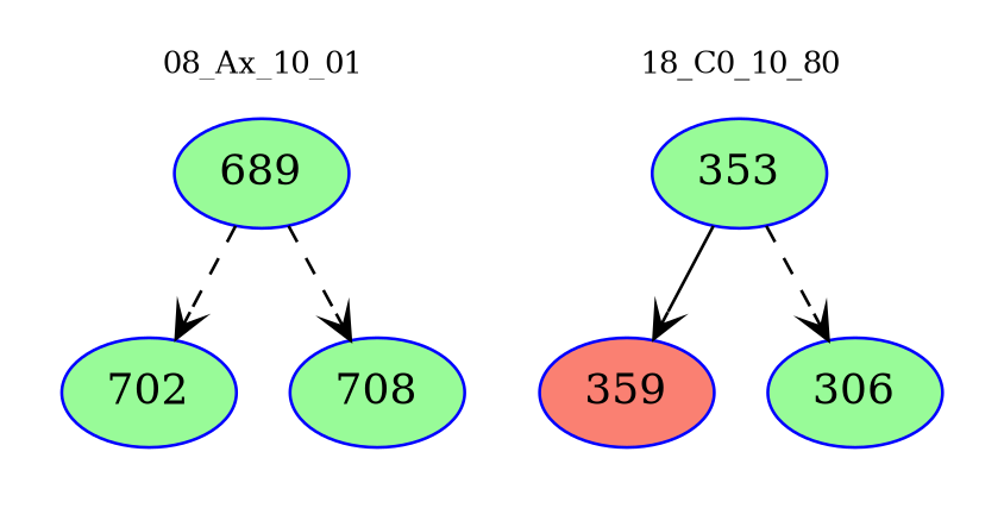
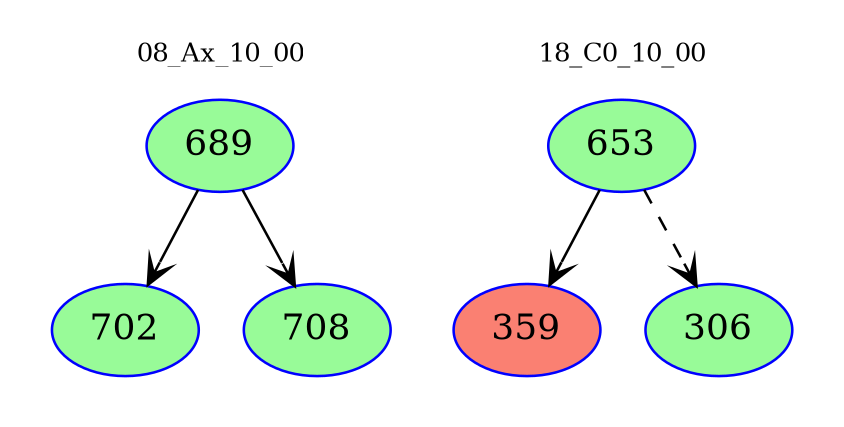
  digraph {
    node [color=blue fillcolor=palegreen style=filled]
    edge [arrowhead=vee color=black style=dashed]
    n1 [label=689]
    n2 [label=702]
    n3 [label=708]
-   n4 [label=353]
+   n4 [label=653]
    n5 [fillcolor=salmon label=359]
    n6 [label=306]
    subgraph cluster_1 {
      color=white
      fontsize=10
-     label="08_Ax_10_01"
+     label="08_Ax_10_00"
      n1
      n2
      n3
    }
    subgraph cluster_2 {
      color=white
      fontsize=10
-     label="18_C0_10_80"
+     label="18_C0_10_00"
      n4
      n5
      n6
    }
-   n1 -> n2
-   n1 -> n3
+   n1 -> n2 [style=solid]
+   n1 -> n3 [style=solid]
    n4 -> n5 [style=solid]
    n4 -> n6
  }
